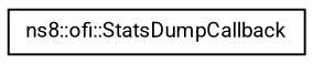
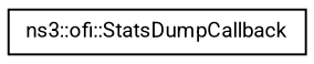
  digraph {
    rankdir=TB
    fontname=Roboto
-   n1 [color=black fillcolor=white fontname=Roboto fontsize=10 height=0.2 label="ns8::ofi::StatsDumpCallback" shape=record style=filled width=0.4]
+   n1 [color=black fillcolor=white fontname=Roboto fontsize=10 height=0.2 label="ns3::ofi::StatsDumpCallback" shape=record style=filled width=0.4]
  }
